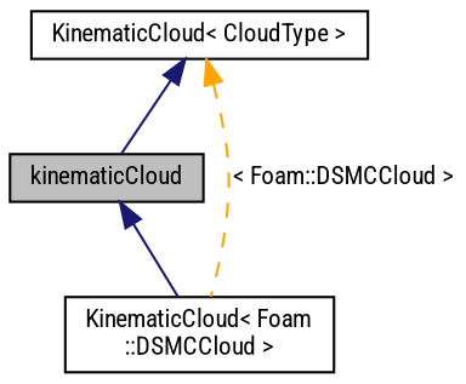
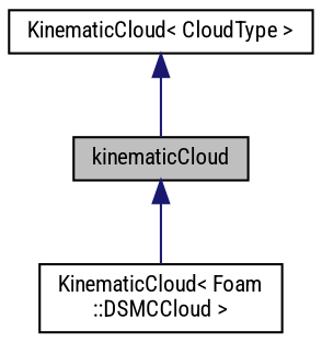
  digraph {
    fontname="Roboto Condensed"
    node [color=black fontname="Roboto Condensed" fontsize=10 shape=record]
    edge [color=midnightblue dir=back fontname="Roboto Condensed" fontsize=10 labelfontname=FreeSans labelfontsize=10 style=solid]
    n1 [fillcolor=grey75 fontcolor=black height=0.2 label=kinematicCloud style=filled width=0.4]
    n2 [height=0.2 label="KinematicCloud\< Foam\l::DSMCCloud \>" width=0.4]
    n3 [height=0.2 label="KinematicCloud\< CloudType \>" width=0.4]
    n1 -> n2
    n3 -> n1
-   n3 -> n2 [color=orange label=" \< Foam::DSMCCloud \>" style=dashed]
  }
